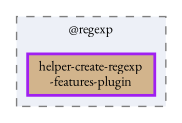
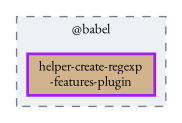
  digraph {
    compound=true
    fontname="EB Garamond"
    n1 [color=purple fillcolor=tan fontname="EB Garamond" fontsize=10 height=0.2 label="helper-create-regexp\l-features-plugin" shape=box style="filled,bold" width=0.4]
    subgraph cluster_1 {
      bgcolor="#edf0f7"
      fontsize=10
-     label="@regexp"
+     label="@babel"
      pencolor=grey50
      style="filled,dashed"
      n1
    }
  }
